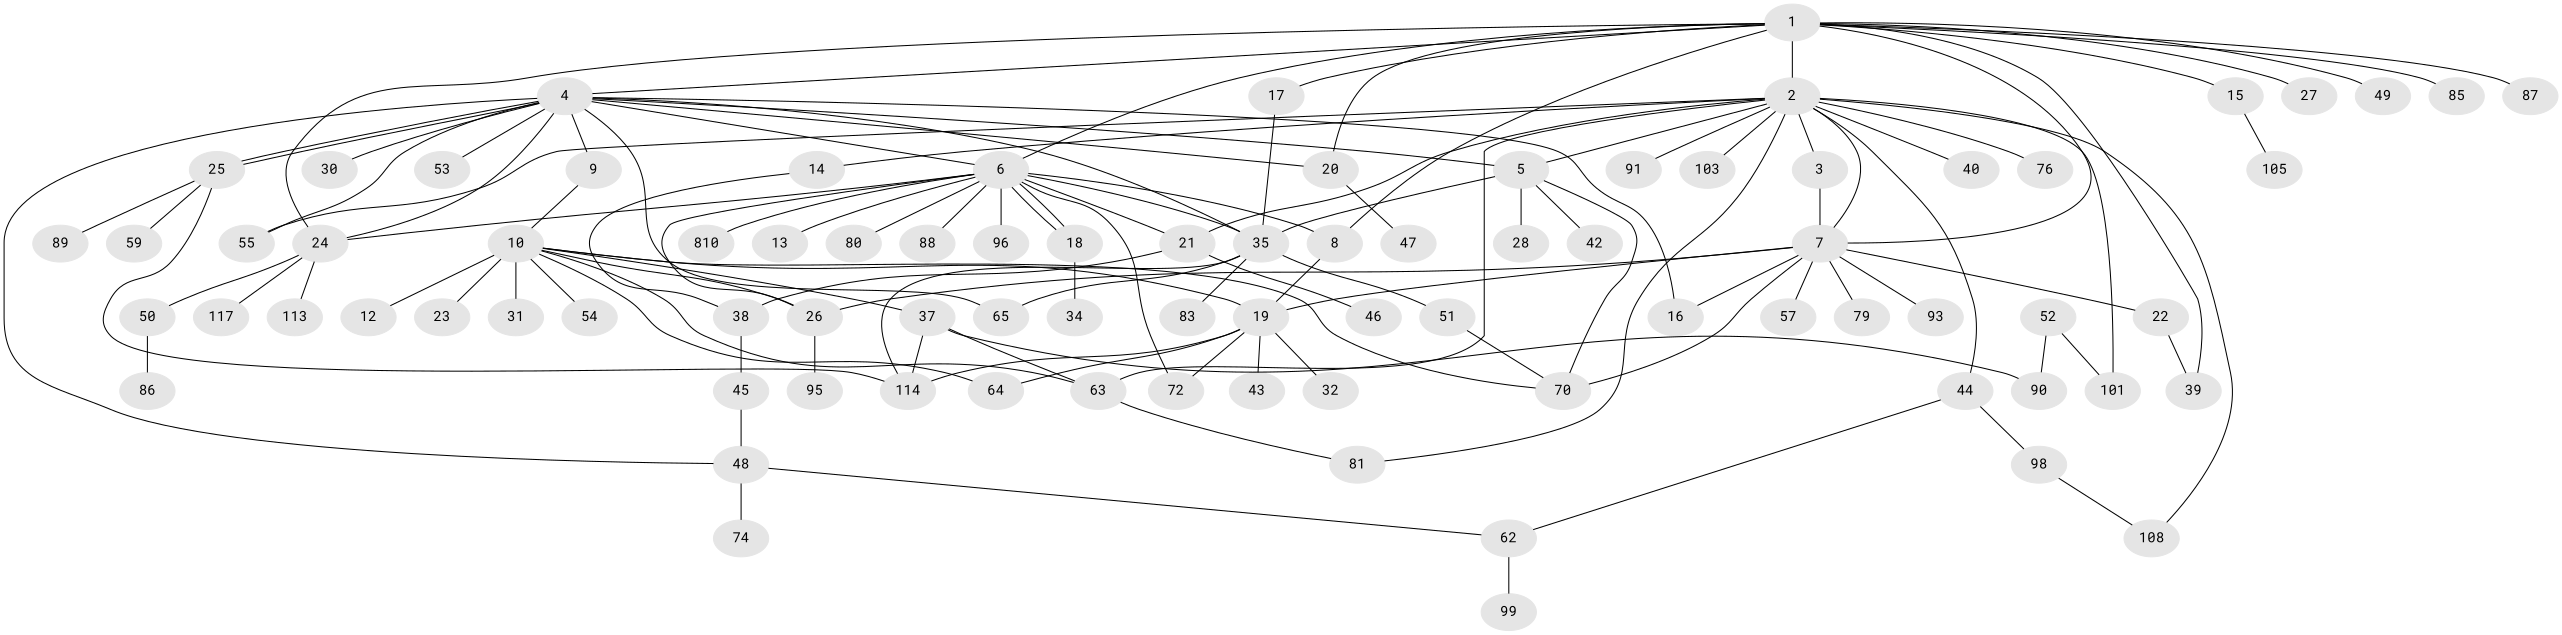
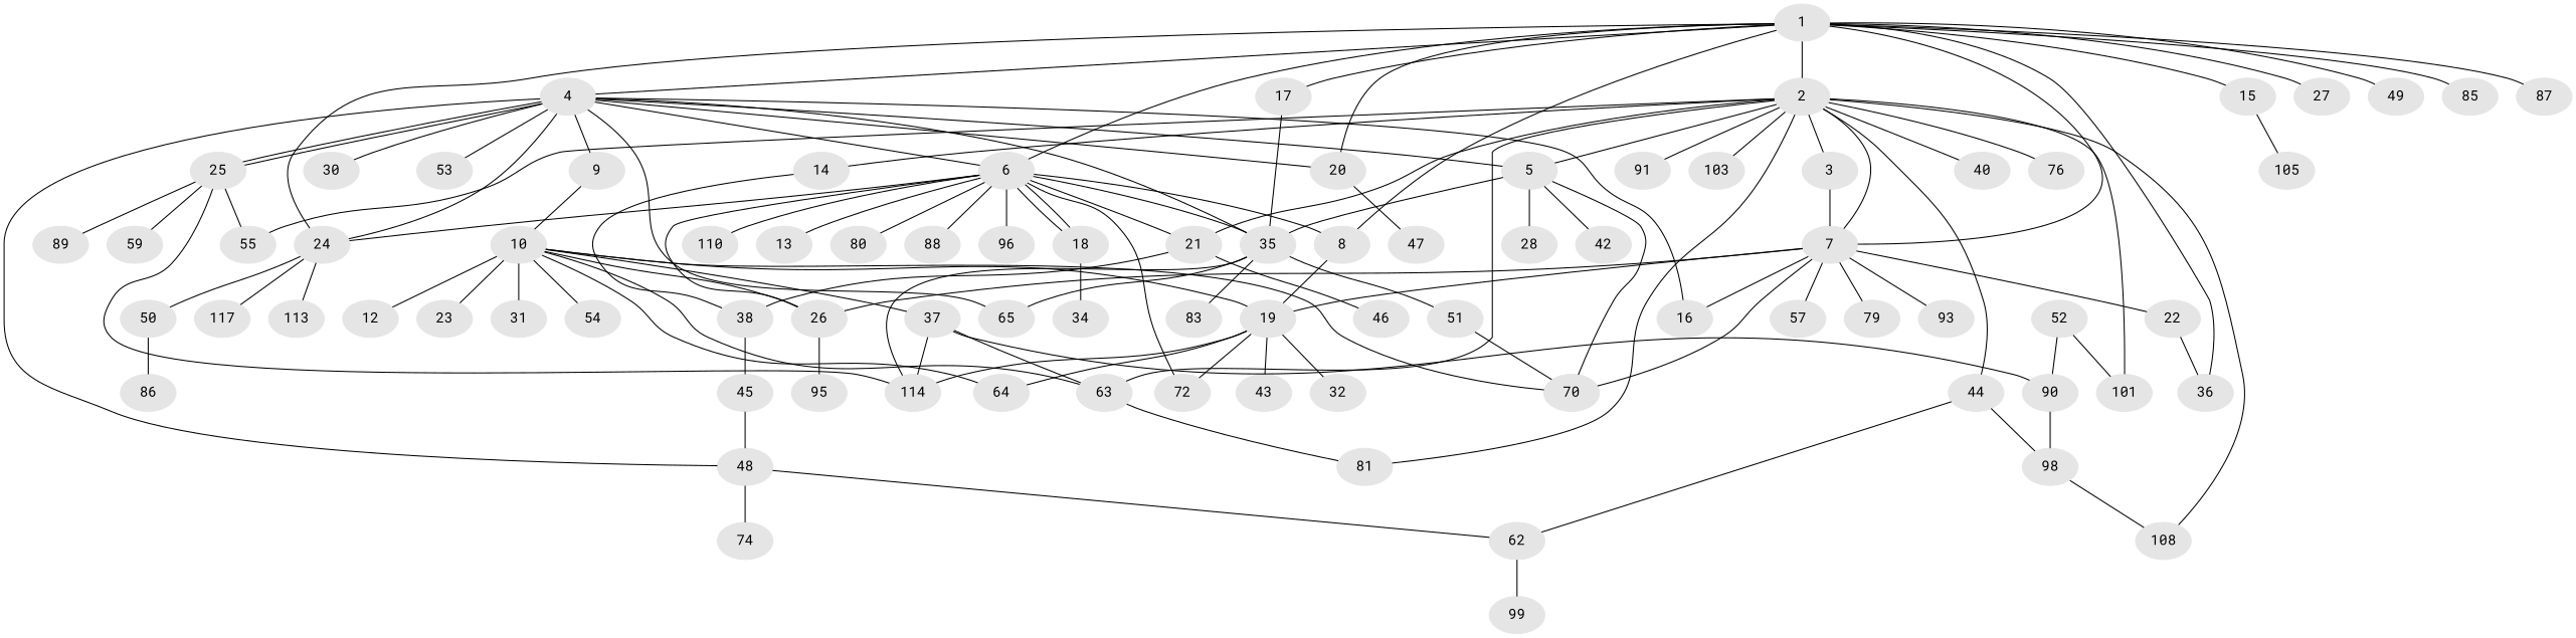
  graph {
    fontname="Roboto Mono"
    node [color=gray90 fontname="Roboto Mono" style=filled]
    edge [fontname="Roboto Mono"]
    1 [super="+106"]
    2 [super="+11"]
    4 [super="+60"]
    6 [super="+77"]
    7 [super="+68"]
    8
    15 [super="+66"]
    17
    20
    24 [super="+36"]
    27 [super="+56"]
-   39
+   39 [label=36]
    49
    85
    87
    3 [super="+29"]
    5 [super="+41"]
    14 [super="+115"]
    21 [super="+69"]
    40
    44 [super="+82"]
    55 [super="+102"]
    63 [super="+109"]
    76
    81
    91
    103
    108
    101
    9 [super="+97"]
    16
    25 [super="+75"]
    30
    35 [super="+94"]
    48 [super="+67"]
    53
    65
    13
    18
    26
    72
    80
    88
    96 [super="+104"]
-   110 [label=810]
+   110
    70 [super="+84"]
    19 [super="+116"]
    22 [super="+58"]
    57
    79
    93
    105
    47 [super="+78"]
    50
    113
    117
    28
    42
    38 [super="+73"]
    46
    62
    98 [super="+112"]
    52 [super="+111"]
    90
    10 [super="+33"]
    114
    59
    89
    51 [super="+107"]
    83
    74 [super="+92"]
    34
    95
    64
    32 [super="+61"]
    43
    12
    23
    31
    37 [super="+71"]
    54
    45 [super="+100"]
    86
    99
    1 -- 2 [weight=2]
    1 -- 4
    1 -- 6
    1 -- 7
    1 -- 8
    1 -- 15
    1 -- 17
    1 -- 20
    1 -- 24
    1 -- 27
    1 -- 39
    1 -- 49
    1 -- 85
    1 -- 87
    2 -- 7
    2 -- 3
    2 -- 5
    2 -- 14
    2 -- 21
    2 -- 40
    2 -- 44
    2 -- 55
    2 -- 63
    2 -- 76
    2 -- 81
    2 -- 91
    2 -- 103
    2 -- 108
    2 -- 101
    4 -- 6
    4 -- 20
    4 -- 24
    4 -- 5
-   4 -- 55 [weight=2]
+   25 -- 55 [weight=2]
    4 -- 9
    4 -- 16
    4 -- 25
    4 -- 25
    4 -- 30
    4 -- 35
    4 -- 48
    4 -- 53
    4 -- 65
    6 -- 8
    6 -- 24
    6 -- 21
    6 -- 35
    6 -- 13
    6 -- 18
    6 -- 18
    6 -- 26
    6 -- 72
    6 -- 80
    6 -- 88
    6 -- 96
    6 -- 110
    7 -- 16
    7 -- 26
    7 -- 70
    7 -- 19
    7 -- 22
    7 -- 57
    7 -- 79
    7 -- 93
    8 -- 19
    15 -- 105
    17 -- 35
    20 -- 47
    24 -- 50
    24 -- 113
    24 -- 117
    3 -- 7
    5 -- 35
    5 -- 70 [weight=2]
    5 -- 28
    5 -- 42
    14 -- 38
    21 -- 38
    21 -- 46
    44 -- 62
    44 -- 98
    63 -- 81
    9 -- 10
    25 -- 114
    25 -- 59
    25 -- 89
    35 -- 65
    35 -- 114
    35 -- 51
    35 -- 83
    48 -- 62
    48 -- 74
    18 -- 34
    26 -- 95
    19 -- 72
    19 -- 114
    19 -- 64
    19 -- 32
    19 -- 43
    22 -- 39
    50 -- 86
    38 -- 45
    62 -- 99
    98 -- 108
    52 -- 101
    52 -- 90 [weight=2]
+   90 -- 98
    10 -- 63
    10 -- 26 [weight=2]
    10 -- 70
    10 -- 19
    10 -- 64
    10 -- 12
    10 -- 23
    10 -- 31
    10 -- 37
    10 -- 54
    51 -- 70
    37 -- 63
    37 -- 90
    37 -- 114
    45 -- 48
  }
